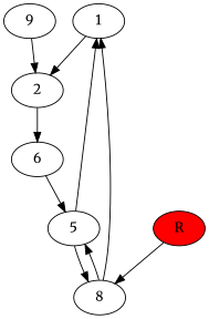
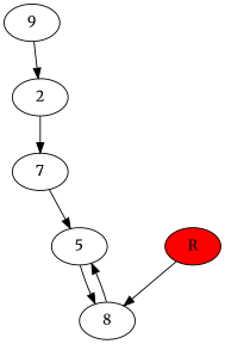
  digraph {
    fontname=Merriweather
    node [fontname=Merriweather]
    edge [fontname=Merriweather]
-   1
    2
-   6
+   6 [label=7]
    5
    9
    8
    R [fillcolor="#ff0000" style=filled]
-   1 -> 2
    2 -> 6
    6 -> 5
-   5 -> 1
    5 -> 8
    9 -> 2
-   8 -> 1
    8 -> 5
    R -> 8
  }
